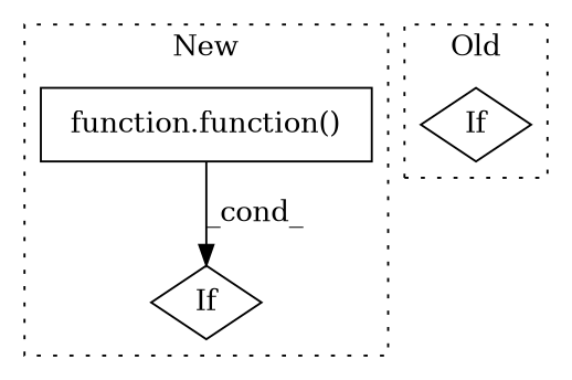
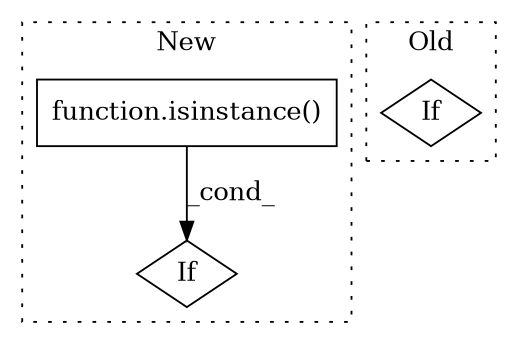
  digraph {
    node [a=96 shape=diamond]
-   n1 [a=75 l="11,1" label="function.function()" s="2967,3002" shape=box]
+   n1 [a=75 l="11,1" label="function.isinstance()" s="2967,3002" shape=box]
    n2 [l="3,10" label=If s="2964,3003"]
    n3 [l="3,2" label=If s="3540,3552"]
    subgraph cluster_1 {
      label=New
      style=dotted
      n1
      n2
    }
    subgraph cluster_2 {
      label=Old
      style=dotted
      n3
    }
    n1 -> n2 [label=_cond_]
  }
